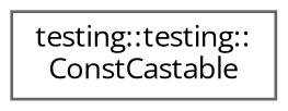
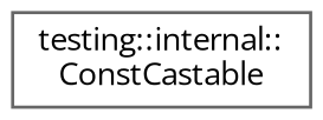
  digraph {
    rankdir=TB
    fontname="Open Sans"
-   n1 [color=grey40 fillcolor=white fontname="Open Sans" fontsize=10 height=0.2 label="testing::testing::\lConstCastable" shape=box style=filled width=0.4]
+   n1 [color=grey40 fillcolor=white fontname="Open Sans" fontsize=10 height=0.2 label="testing::internal::\lConstCastable" shape=box style=filled width=0.4]
  }
